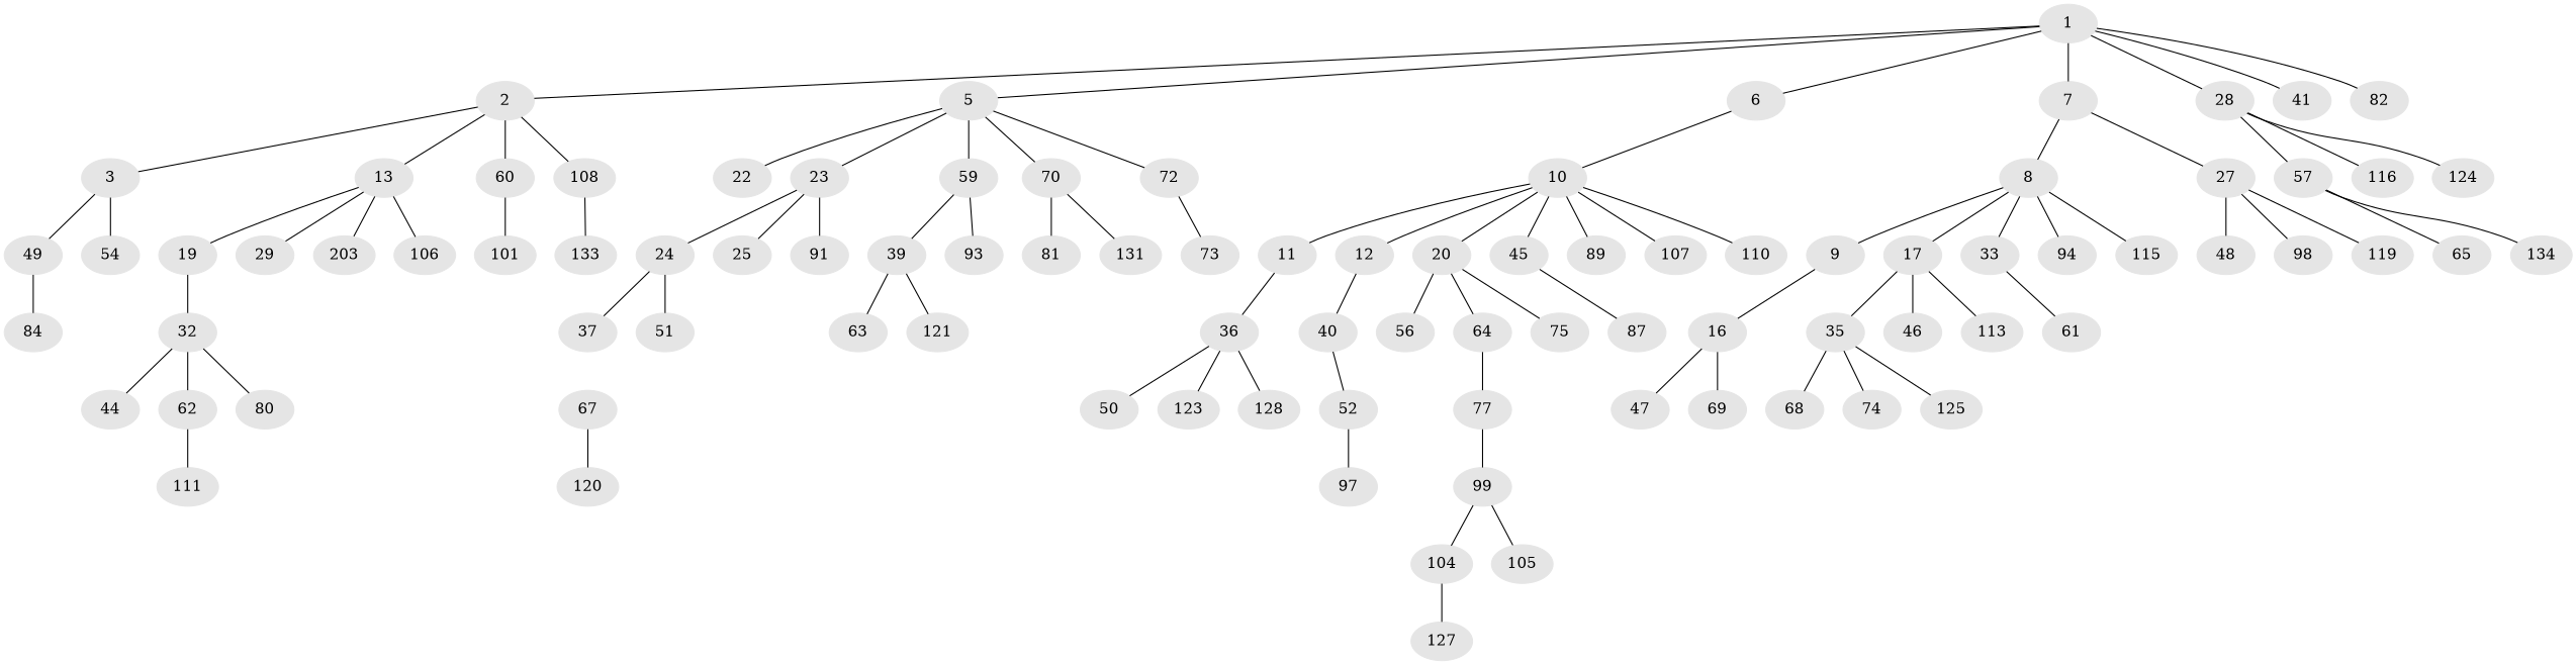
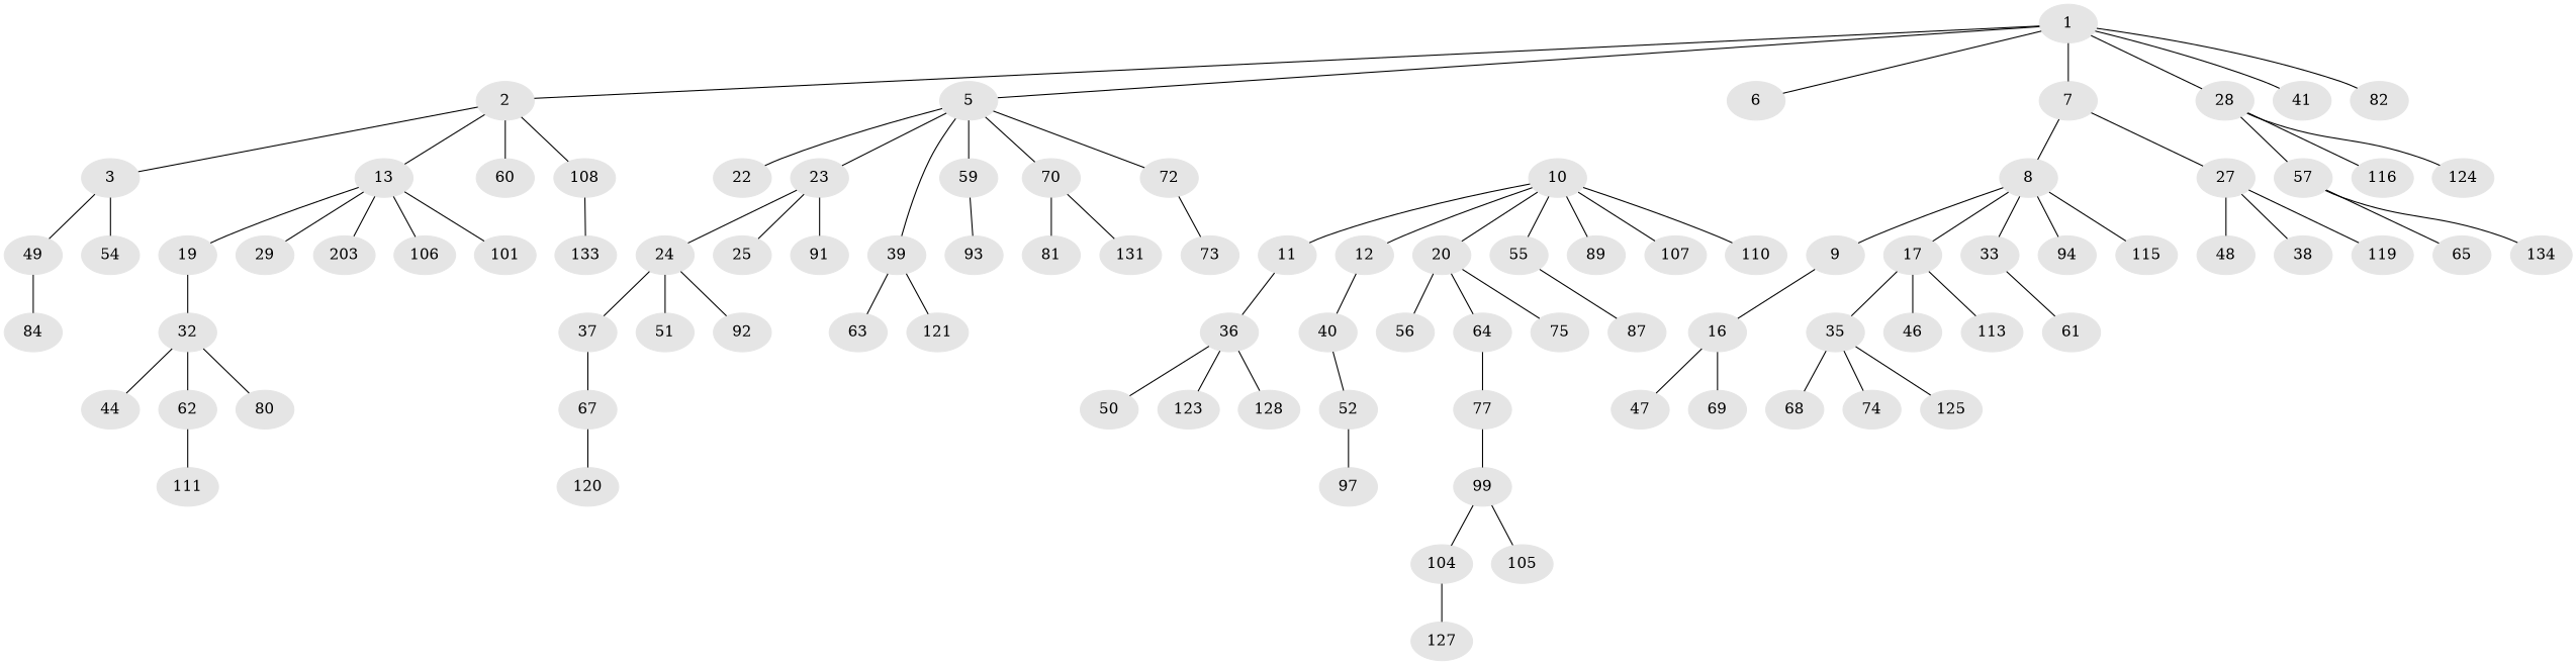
  graph {
    node [color=gray90 style=filled]
    1 [super="+4"]
    2 [super="+88"]
    5 [super="+30"]
    6
    7 [super="+122"]
    28 [super="+31"]
    41
    82 [super="+112"]
    3 [super="+42"]
    13 [super="+14"]
    60
    108
    22
    23 [super="+100"]
    39 [super="+58"]
    59
    n17 [label=70 super="+79"]
    72 [super="+76"]
    10 [super="+15"]
    8 [super="+26"]
    27 [super="+90"]
    57 [super="+129"]
    116 [super="+117"]
    124
    49
    54
    19
    29
    101
    n30 [label=203]
    106
    133
    84 [super="+96"]
    24 [super="+38"]
    25 [super="+34"]
    91
    63
    121
    93
    81 [super="+95"]
    131
    73 [super="+83"]
    11 [super="+85"]
    12
    20 [super="+21"]
-   45
+   45 [label=55]
    89 [super="+118"]
    107
    110
    9
    17 [super="+135"]
    33
    94 [super="+126"]
    115
    48
-   98
+   98 [label=38]
    119
    16 [super="+18"]
    35 [super="+55"]
    46
    113
    61 [super="+86"]
    47 [super="+70"]
    69 [super="+130"]
    36 [super="+66"]
    40
    56
    64
    75
    87
    50
    123 [super="+136"]
    128
    52 [super="+132"]
    32 [super="+53"]
    68 [super="+114"]
    74
    125
    44
    62
    80
    77 [super="+78"]
    37 [super="+43"]
    51
+   92
    67 [super="+102"]
    65
    134
    111
    120
    97
    99 [super="+109"]
    104
    105
    127
    1 -- 2
    1 -- 5
    1 -- 6
    1 -- 7
    1 -- 28
    1 -- 41
    1 -- 82
    2 -- 3
    2 -- 13
    2 -- 60
    2 -- 108
    5 -- 22
    5 -- 23
-   59 -- 39
+   5 -- 39
    5 -- 59
    5 -- n17
    5 -- 72
-   6 -- 10
    7 -- 8
    7 -- 27
    28 -- 57
    28 -- 116
    28 -- 124
    3 -- 49
    3 -- 54
    13 -- 19
    13 -- 29
-   60 -- 101
+   13 -- 101
    13 -- n30
    13 -- 106
    108 -- 133
    23 -- 24
    23 -- 25
    23 -- 91
    39 -- 63
    39 -- 121
    59 -- 93
    n17 -- 81
    n17 -- 131
    72 -- 73
    10 -- 11
    10 -- 12
    10 -- 20
    10 -- 45
    10 -- 89
    10 -- 107
    10 -- 110
    8 -- 9
    8 -- 17
    8 -- 33
    8 -- 94
    8 -- 115
    27 -- 48
    27 -- 98
    27 -- 119
    57 -- 65
    57 -- 134
    49 -- 84
    19 -- 32
    24 -- 37
    24 -- 51
+   24 -- 92
    11 -- 36
    12 -- 40
    20 -- 56
    20 -- 64
    20 -- 75
    45 -- 87
    9 -- 16
    17 -- 35
    17 -- 46
    17 -- 113
    33 -- 61
    16 -- 47
    16 -- 69
    35 -- 68
    35 -- 74
    35 -- 125
    36 -- 50
    36 -- 123
    36 -- 128
    40 -- 52
    64 -- 77
    52 -- 97
    32 -- 44
    32 -- 62
    32 -- 80
    62 -- 111
    77 -- 99
+   37 -- 67
    67 -- 120
    99 -- 104
    99 -- 105
    104 -- 127
  }
